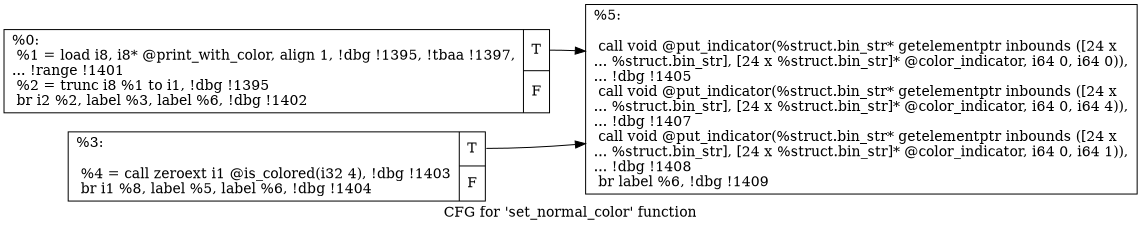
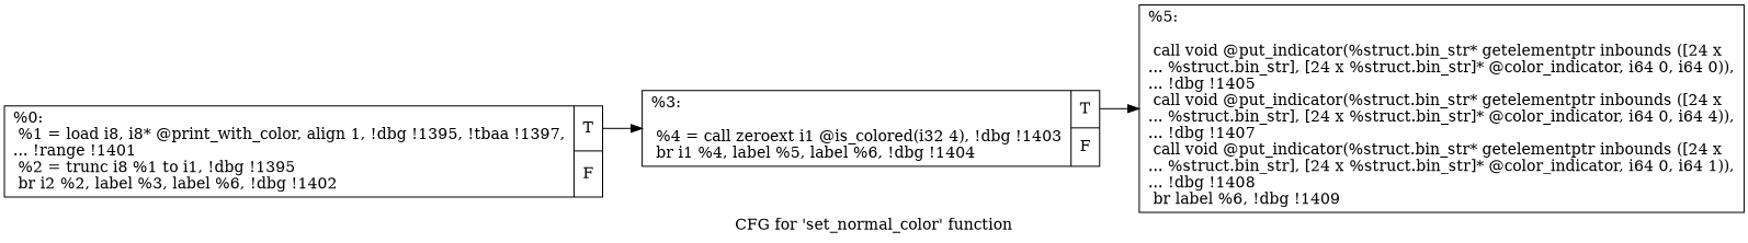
  digraph {
    label="CFG for 'set_normal_color' function"
    rankdir=LR
    node [shape=record]
    edge [tailport=s0]
    n1 [label="{%0:\l  %1 = load i8, i8* @print_with_color, align 1, !dbg !1395, !tbaa !1397,\l... !range !1401\l  %2 = trunc i8 %1 to i1, !dbg !1395\l  br i2 %2, label %3, label %6, !dbg !1402\l|{<s0>T|<s1>F}}"]
-   n2 [label="{%3:\l\l  %4 = call zeroext i1 @is_colored(i32 4), !dbg !1403\l  br i1 %8, label %5, label %6, !dbg !1404\l|{<s0>T|<s1>F}}"]
+   n2 [label="{%3:\l\l  %4 = call zeroext i1 @is_colored(i32 4), !dbg !1403\l  br i1 %4, label %5, label %6, !dbg !1404\l|{<s0>T|<s1>F}}"]
    n3 [label="{%5:\l\l  call void @put_indicator(%struct.bin_str* getelementptr inbounds ([24 x\l... %struct.bin_str], [24 x %struct.bin_str]* @color_indicator, i64 0, i64 0)),\l... !dbg !1405\l  call void @put_indicator(%struct.bin_str* getelementptr inbounds ([24 x\l... %struct.bin_str], [24 x %struct.bin_str]* @color_indicator, i64 0, i64 4)),\l... !dbg !1407\l  call void @put_indicator(%struct.bin_str* getelementptr inbounds ([24 x\l... %struct.bin_str], [24 x %struct.bin_str]* @color_indicator, i64 0, i64 1)),\l... !dbg !1408\l  br label %6, !dbg !1409\l}"]
-   n1 -> n3
+   n1 -> n2
    n2 -> n3
  }
